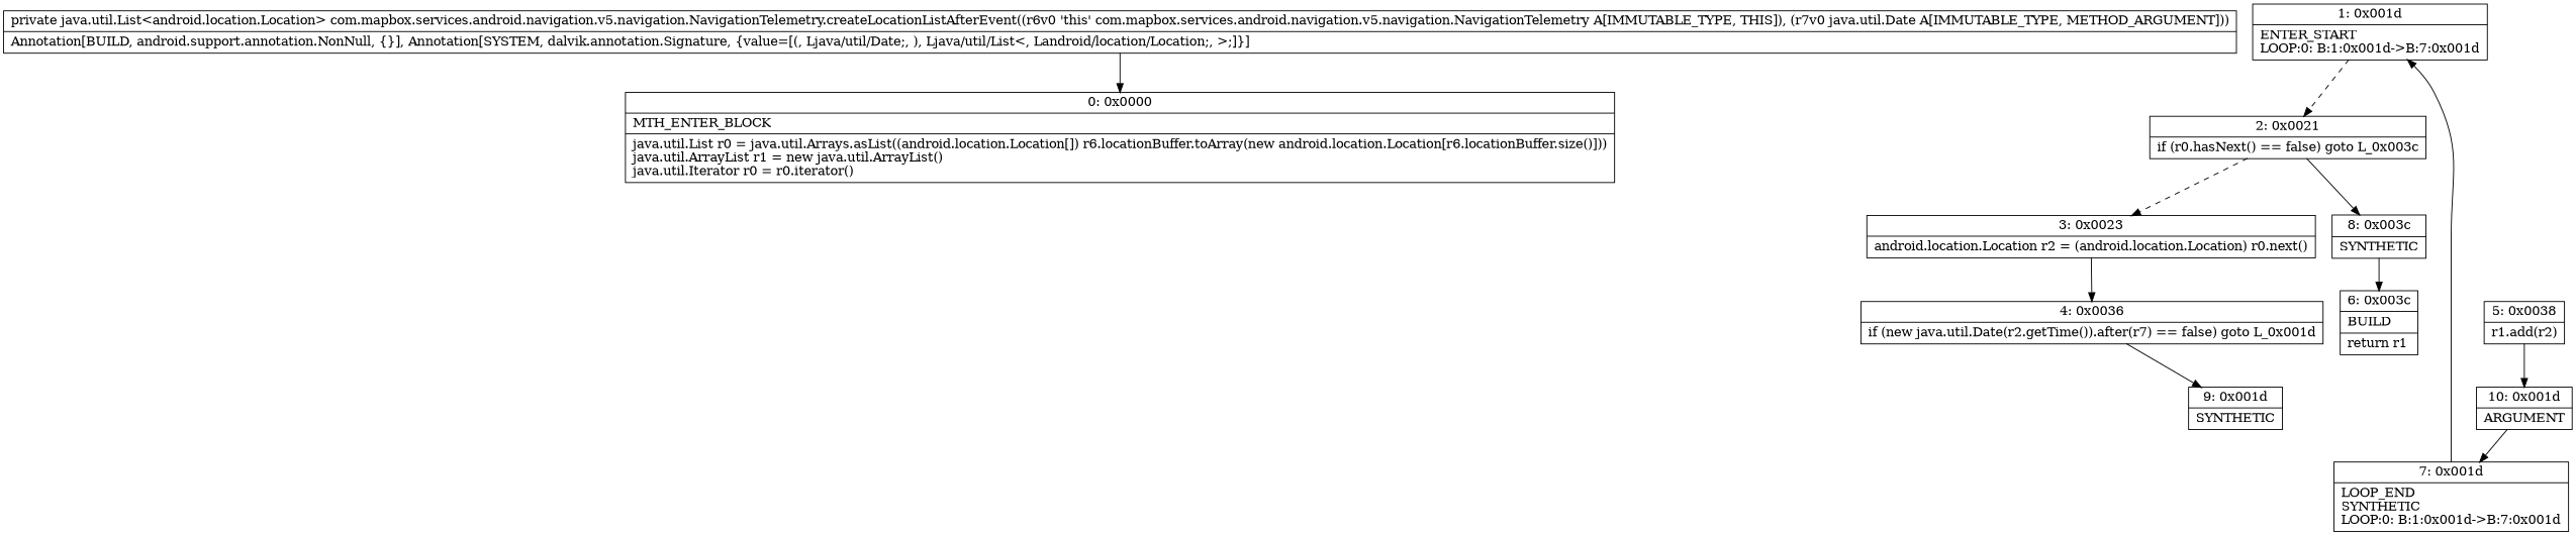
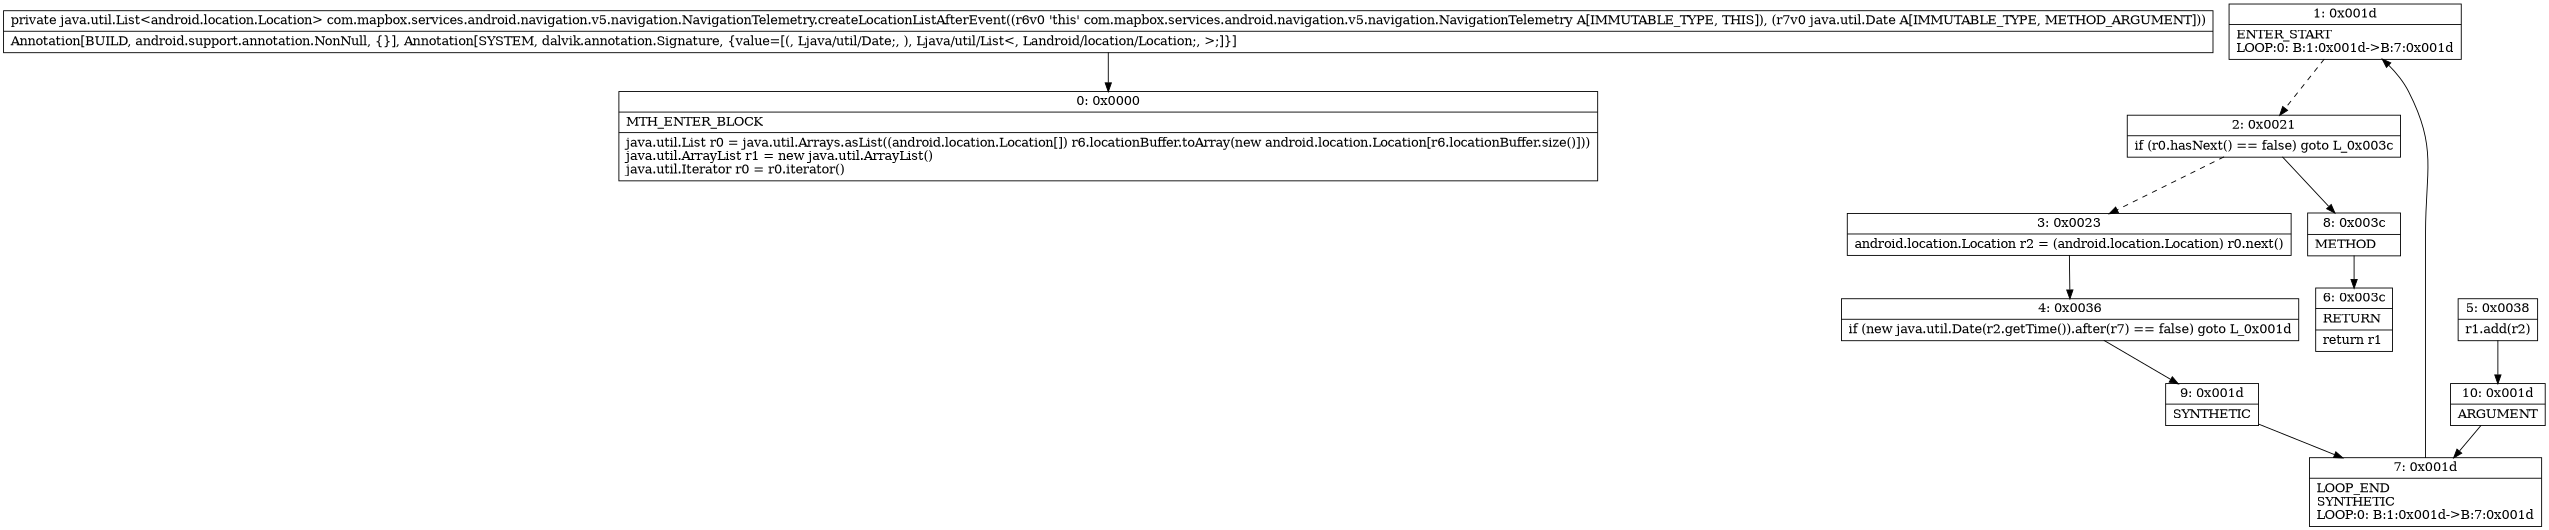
  digraph {
    node [shape=record]
    n1 [label="{0\:\ 0x0000|MTH_ENTER_BLOCK\l|java.util.List r0 = java.util.Arrays.asList((android.location.Location[]) r6.locationBuffer.toArray(new android.location.Location[r6.locationBuffer.size()]))\ljava.util.ArrayList r1 = new java.util.ArrayList()\ljava.util.Iterator r0 = r0.iterator()\l}"]
    n2 [label="{1\:\ 0x001d|ENTER_START\lLOOP:0: B:1:0x001d\-\>B:7:0x001d\l}"]
    n3 [label="{2\:\ 0x0021|if (r0.hasNext() == false) goto L_0x003c\l}"]
    n4 [label="{3\:\ 0x0023|android.location.Location r2 = (android.location.Location) r0.next()\l}"]
-   n5 [label="{8\:\ 0x003c|SYNTHETIC\l}"]
+   n5 [label="{8\:\ 0x003c|METHOD\l}"]
    n6 [label="{4\:\ 0x0036|if (new java.util.Date(r2.getTime()).after(r7) == false) goto L_0x001d\l}"]
-   n7 [label="{6\:\ 0x003c|BUILD\l|return r1\l}"]
+   n7 [label="{6\:\ 0x003c|RETURN\l|return r1\l}"]
    n8 [label="{9\:\ 0x001d|SYNTHETIC\l}"]
    n9 [label="{5\:\ 0x0038|r1.add(r2)\l}"]
    n10 [label="{10\:\ 0x001d|ARGUMENT\l}"]
    n11 [label="{7\:\ 0x001d|LOOP_END\lSYNTHETIC\lLOOP:0: B:1:0x001d\-\>B:7:0x001d\l}"]
    n12 [label="{private java.util.List\<android.location.Location\> com.mapbox.services.android.navigation.v5.navigation.NavigationTelemetry.createLocationListAfterEvent((r6v0 'this' com.mapbox.services.android.navigation.v5.navigation.NavigationTelemetry A[IMMUTABLE_TYPE, THIS]), (r7v0 java.util.Date A[IMMUTABLE_TYPE, METHOD_ARGUMENT]))  | Annotation[BUILD, android.support.annotation.NonNull, \{\}], Annotation[SYSTEM, dalvik.annotation.Signature, \{value=[(, Ljava\/util\/Date;, ), Ljava\/util\/List\<, Landroid\/location\/Location;, \>;]\}]\l}"]
    n2 -> n3 [style=dashed]
    n3 -> n4 [style=dashed]
    n3 -> n5
    n4 -> n6
    n5 -> n7
    n6 -> n8
+   n8 -> n11
    n9 -> n10
    n10 -> n11
    n11 -> n2
    n12 -> n1
  }
